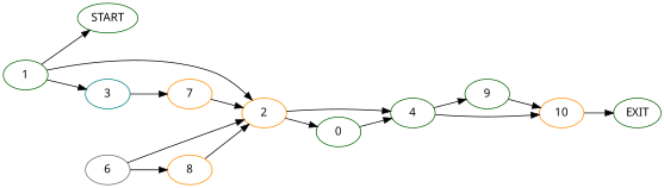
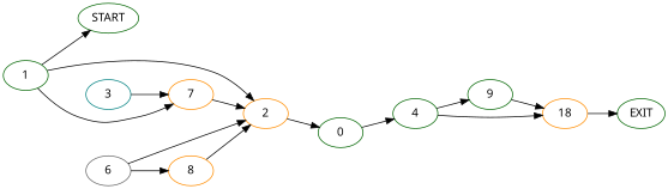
  digraph {
    fontname="Noto Sans"
    rankdir=LR
    node [color=darkgreen fontname="Noto Sans"]
    edge [fontname="Noto Sans"]
    n1 [label=START]
    1
    2 [color=darkorange]
    3 [color=teal]
    n5 [label=EXIT]
    4
    n7 [label=0]
    7 [color=darkorange]
    9
-   10 [color=darkorange]
+   10 [color=darkorange label=18]
    6 [color=gray40]
    8 [color=darkorange]
    1 -> n1
    1 -> 2
-   1 -> 3
-   2 -> 4
+   1 -> 7
    2 -> n7
    3 -> 7
    4 -> 9
    4 -> 10
    n7 -> 4
    7 -> 2
    9 -> 10
    10 -> n5
    6 -> 2
    6 -> 8
    8 -> 2
  }
